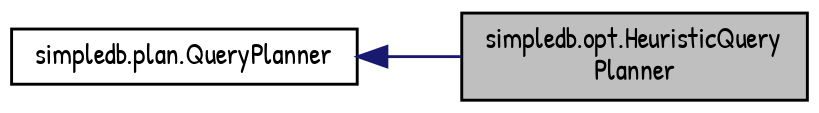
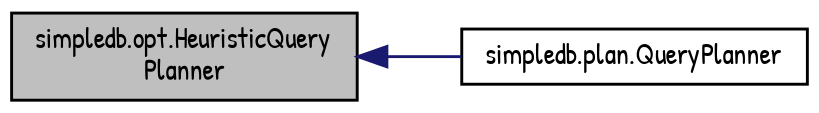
  digraph {
    rankdir=LR
    fontname="Patrick Hand"
    node [color=black fontname="Patrick Hand" fontsize=10 shape=record style=filled]
    n1 [fillcolor=grey75 fontcolor=black height=0.2 label="simpledb.opt.HeuristicQuery\lPlanner" width=0.4]
    n2 [fillcolor=white height=0.2 label="simpledb.plan.QueryPlanner" width=0.4]
-   n2 -> n1 [color=midnightblue dir=back fontname="Patrick Hand" fontsize=10 labelfontname=Helvetica labelfontsize=10 style=solid]
+   n1 -> n2 [color=midnightblue dir=back fontname="Patrick Hand" fontsize=10 labelfontname=Helvetica labelfontsize=10 style=solid]
  }
